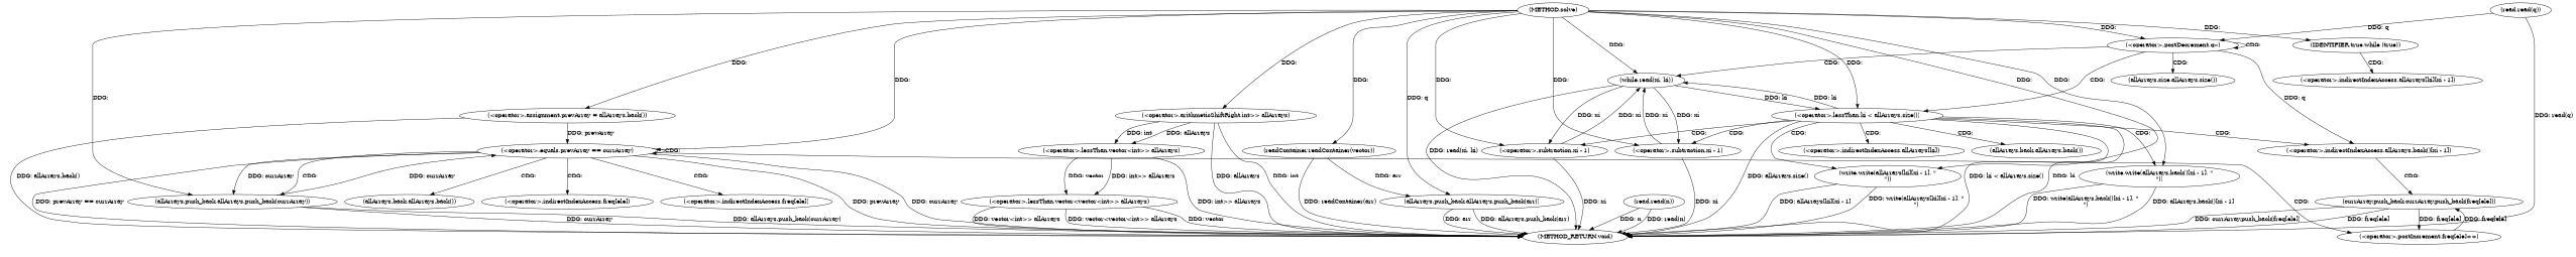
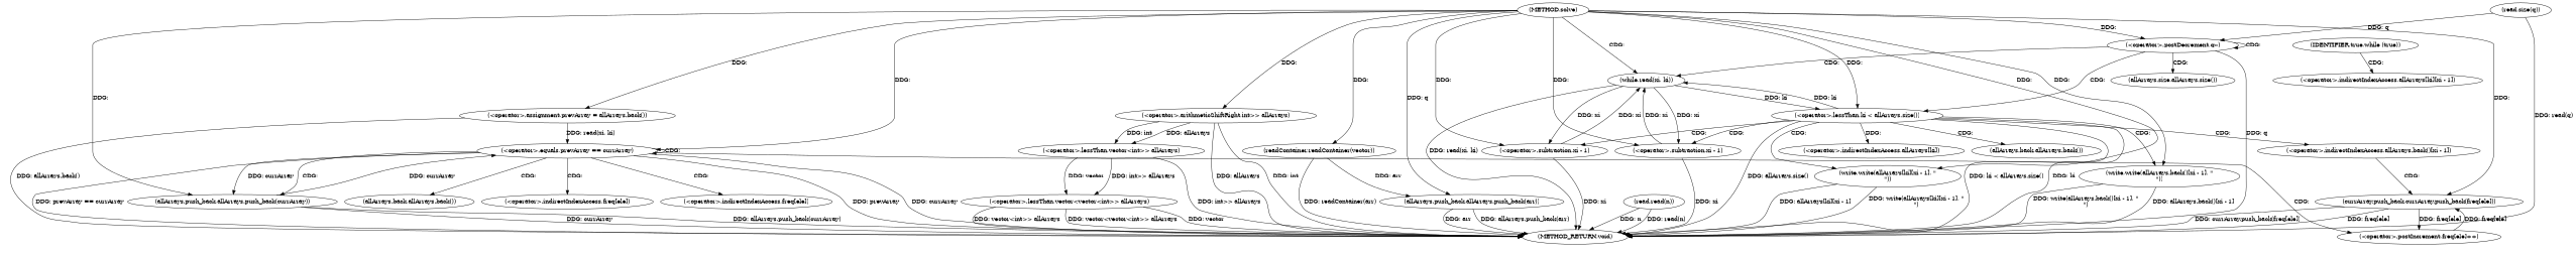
  digraph {
    n1 [label="(METHOD,solve)"]
    n2 [label="(readContainer,readContainer(vector))"]
    n3 [label="(allArrays.push_back,allArrays.push_back(arr))"]
    n4 [label="(IDENTIFIER,true,while (true))"]
    n5 [label="(<operator>.postDecrement,q--)"]
    n6 [label="(<operator>.assignment,prevArray = allArrays.back())"]
    n7 [label="(allArrays.push_back,allArrays.push_back(currArray))"]
    n8 [label="(while,read(xi, ki))"]
    n9 [label="(<operator>.arithmeticShiftRight,int>> allArrays)"]
    n10 [label="(<operator>.equals,prevArray == currArray)"]
    n11 [label="(<operator>.lessThan,ki < allArrays.size())"]
    n12 [label="(write,write(allArrays[ki][xi - 1], \"\n\"))"]
    n13 [label="(write,write(allArrays.back()[xi - 1], \"\n\"))"]
    n14 [label="(<operator>.subtraction,xi - 1)"]
    n15 [label="(<operator>.subtraction,xi - 1)"]
    n16 [label="(read,read(n))"]
    n17 [label="(METHOD_RETURN,void)"]
-   n18 [label="(read,read(q))"]
+   n18 [label="(read,size(q))"]
    n19 [label="(<operator>.lessThan,vector<vector<int>> allArrays)"]
    n20 [label="(<operator>.indirectIndexAccess,allArrays[ki][xi - 1])"]
    n21 [label="(allArrays.size,allArrays.size())"]
    n22 [label="(<operator>.lessThan,vector<int>> allArrays)"]
    n23 [label="(<operator>.postIncrement,freq[ele]++)"]
    n24 [label="(allArrays.back,allArrays.back())"]
    n25 [label="(<operator>.indirectIndexAccess,freq[ele])"]
    n26 [label="(<operator>.indirectIndexAccess,freq[ele])"]
    n27 [label="(<operator>.indirectIndexAccess,allArrays[ki])"]
    n28 [label="(<operator>.indirectIndexAccess,allArrays.back()[xi - 1])"]
    n29 [label="(allArrays.back,allArrays.back())"]
    n30 [label="(currArray.push_back,currArray.push_back(freq[ele]))"]
    n1 -> n2 [label="DDG: "]
    n1 -> n3 [label="DDG: q"]
-   n1 -> n4 [label="DDG: "]
+   n1 -> n30 [label="DDG: "]
    n1 -> n5 [label="DDG: "]
    n1 -> n6 [label="DDG: "]
    n1 -> n7 [label="DDG: "]
-   n1 -> n8 [label="DDG: "]
+   n1 -> n8 [label="CDG: "]
    n1 -> n9 [label="DDG: "]
    n1 -> n10 [label="DDG: "]
    n1 -> n11 [label="DDG: "]
    n1 -> n12 [label="DDG: "]
    n1 -> n13 [label="DDG: "]
    n1 -> n14 [label="DDG: "]
    n1 -> n15 [label="DDG: "]
    n2 -> n3 [label="DDG: arr"]
    n2 -> n17 [label="DDG: readContainer(arr)"]
    n3 -> n17 [label="DDG: arr"]
    n3 -> n17 [label="DDG: allArrays.push_back(arr)"]
    n4 -> n20 [label="CDG: "]
    n5 -> n5 [label="CDG: "]
    n5 -> n8 [label="CDG: "]
    n5 -> n11 [label="CDG: "]
-   n5 -> n28 [label="DDG: q"]
+   n5 -> n17 [label="DDG: q"]
    n5 -> n21 [label="CDG: "]
-   n6 -> n10 [label="DDG: prevArray"]
+   n6 -> n10 [label="DDG: read(xi, ki)"]
    n6 -> n17 [label="DDG: allArrays.back()"]
    n7 -> n10 [label="DDG: currArray"]
    n7 -> n17 [label="DDG: currArray"]
    n7 -> n17 [label="DDG: allArrays.push_back(currArray)"]
    n8 -> n11 [label="DDG: ki"]
    n8 -> n14 [label="DDG: xi"]
    n8 -> n15 [label="DDG: xi"]
    n8 -> n17 [label="DDG: read(xi, ki)"]
    n9 -> n17 [label="DDG: allArrays"]
    n9 -> n17 [label="DDG: int"]
    n9 -> n22 [label="DDG: int"]
    n9 -> n22 [label="DDG: allArrays"]
    n10 -> n7 [label="DDG: currArray"]
    n10 -> n7 [label="CDG: "]
    n10 -> n10 [label="CDG: "]
    n10 -> n17 [label="DDG: prevArray"]
    n10 -> n17 [label="DDG: currArray"]
    n10 -> n17 [label="DDG: prevArray == currArray"]
    n10 -> n23 [label="CDG: "]
    n10 -> n24 [label="CDG: "]
    n10 -> n25 [label="CDG: "]
    n10 -> n26 [label="CDG: "]
    n11 -> n8 [label="DDG: ki"]
    n11 -> n12 [label="CDG: "]
    n11 -> n13 [label="CDG: "]
    n11 -> n14 [label="CDG: "]
    n11 -> n15 [label="CDG: "]
    n11 -> n17 [label="DDG: ki"]
    n11 -> n17 [label="DDG: allArrays.size()"]
    n11 -> n17 [label="DDG: ki < allArrays.size()"]
-   n11 -> n27 [label="CDG: "]
+   n11 -> n27 [label="DDG: "]
    n11 -> n28 [label="CDG: "]
    n11 -> n29 [label="CDG: "]
    n12 -> n17 [label="DDG: allArrays[ki][xi - 1]"]
    n12 -> n17 [label="DDG: write(allArrays[ki][xi - 1], \"\n\")"]
    n13 -> n17 [label="DDG: allArrays.back()[xi - 1]"]
    n13 -> n17 [label="DDG: write(allArrays.back()[xi - 1], \"\n\")"]
    n14 -> n8 [label="DDG: xi"]
    n14 -> n17 [label="DDG: xi"]
    n15 -> n8 [label="DDG: xi"]
    n15 -> n17 [label="DDG: xi"]
    n16 -> n17 [label="DDG: n"]
    n16 -> n17 [label="DDG: read(n)"]
    n18 -> n5 [label="DDG: q"]
    n18 -> n17 [label="DDG: read(q)"]
    n19 -> n17 [label="DDG: vector"]
    n19 -> n17 [label="DDG: vector<int>> allArrays"]
    n19 -> n17 [label="DDG: vector<vector<int>> allArrays"]
    n22 -> n17 [label="DDG: int>> allArrays"]
    n22 -> n19 [label="DDG: vector"]
    n22 -> n19 [label="DDG: int>> allArrays"]
    n23 -> n30 [label="DDG: freq[ele]"]
    n28 -> n30 [label="CDG: "]
    n30 -> n17 [label="DDG: freq[ele]"]
    n30 -> n17 [label="DDG: currArray.push_back(freq[ele])"]
    n30 -> n23 [label="DDG: freq[ele]"]
  }
